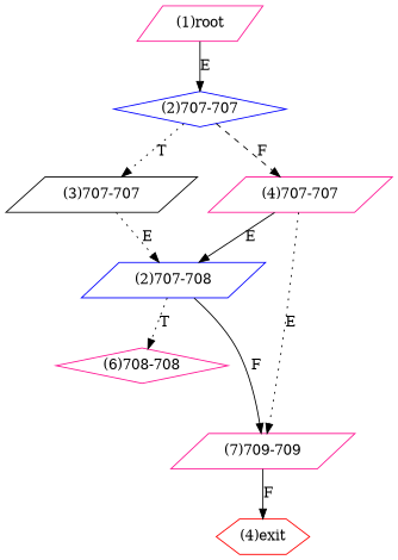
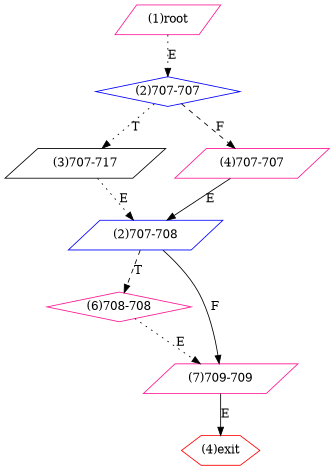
  digraph {
    node [color=deeppink shape=parallelogram]
    edge [style=solid]
    n1 [label="(1)root"]
    n2 [color=blue label="(2)707-707" shape=diamond]
-   n3 [color=black label="(3)707-707"]
+   n3 [color=black label="(3)707-717"]
    n4 [label="(4)707-707"]
    n5 [color=blue label="(2)707-708"]
    n6 [label="(6)708-708" shape=diamond]
    n7 [label="(7)709-709"]
    n8 [color=red label="(4)exit" shape=hexagon]
-   n1 -> n2 [label=E]
+   n1 -> n2 [label=E style=dotted]
    n2 -> n3 [label=T style=dotted]
    n2 -> n4 [label=F style=dashed]
    n3 -> n5 [label=E style=dotted]
    n4 -> n5 [label=E]
-   n5 -> n6 [label=T style=dotted]
+   n5 -> n6 [label=T style=dashed]
    n5 -> n7 [label=F]
-   n4 -> n7 [label=E style=dotted]
-   n7 -> n8 [label=F]
+   n6 -> n7 [label=E style=dotted]
+   n7 -> n8 [label=E]
  }
